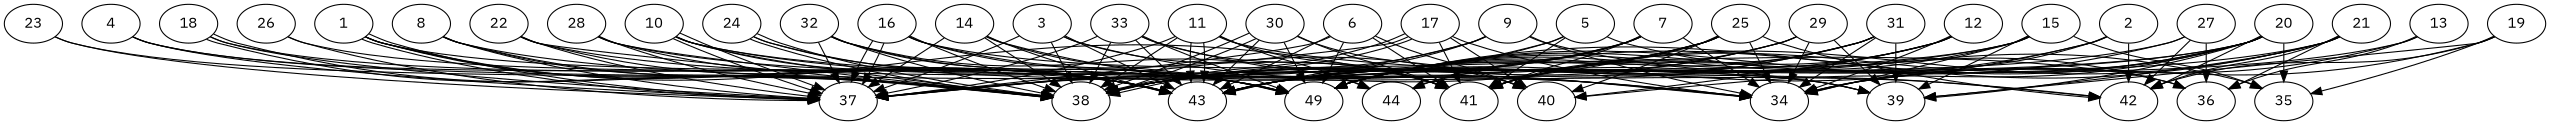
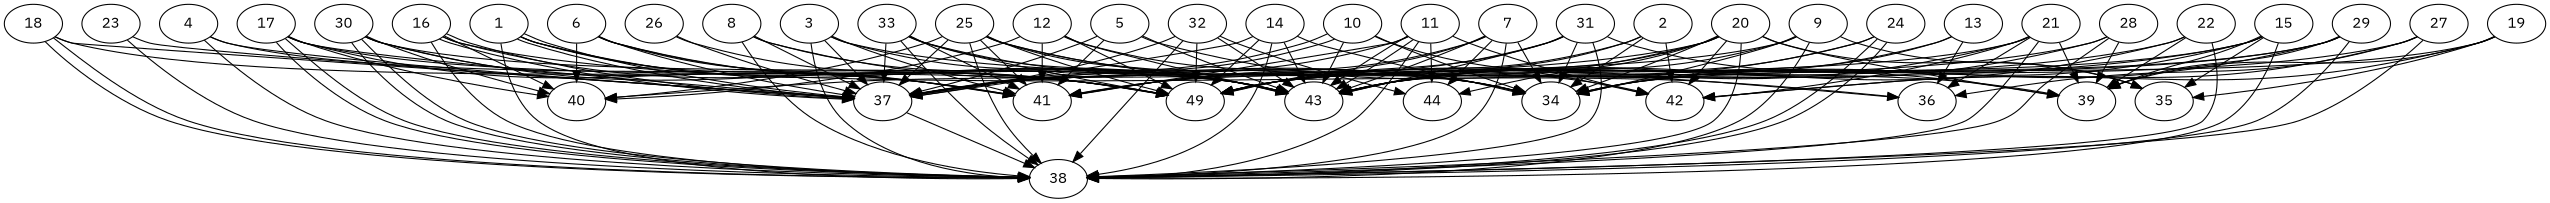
  digraph {
    fontname="IBM Plex Sans"
    node [alpha=0.15 fontname="IBM Plex Sans"]
    edge [fontname="IBM Plex Sans"]
    1 [alpha=0.19 expect_size=35786752]
    37 [alpha=0.09 expect_size=31730688]
    38 [alpha=0.10 expect_size=26434560]
    41 [alpha=0.14 expect_size=34864128]
    43 [alpha=0.16 expect_size=12062720]
    n6 [alpha=0.20 expect_size=19037184 label=49]
    2 [alpha=0.08 expect_size=38348800]
    34 [alpha=0.04 expect_size=52122624]
    42 [expect_size=29339648]
    3 [alpha=0.06 expect_size=31401984]
    39 [alpha=0.06 expect_size=21952512]
    4 [alpha=0.19 expect_size=17004544]
    5 [alpha=0.13 expect_size=44294144]
    36 [expect_size=29416448]
    6 [alpha=0.14 expect_size=20872192]
    40 [alpha=0.07 expect_size=19968000]
    7 [alpha=0.04 expect_size=30497792]
    44 [alpha=0.14 expect_size=10329088]
    8 [alpha=0.08 expect_size=13666304]
    9 [alpha=0.09 expect_size=6925312]
    35 [alpha=0.05 expect_size=41423872]
    10 [alpha=0.02 expect_size=19624960]
    11 [alpha=0.07 expect_size=15128576]
    12 [alpha=0.07 expect_size=13908992]
    13 [expect_size=32538624]
    14 [alpha=0.13 expect_size=47327232]
    15 [alpha=0.09 expect_size=44216320]
    16 [alpha=0.05 expect_size=27993088]
    17 [alpha=0.09 expect_size=13039616]
    18 [alpha=0.03 expect_size=21995520]
    19 [expect_size=41060352]
    20 [expect_size=16262144]
    21 [alpha=0.08 expect_size=20269056]
    22 [expect_size=36746240]
    23 [alpha=0.13 expect_size=6837248]
    24 [expect_size=43321344]
    25 [expect_size=25702400]
    26 [alpha=0.01 expect_size=45915136]
    27 [alpha=0.18 expect_size=9411584]
    28 [alpha=0.18 expect_size=31752192]
    29 [alpha=0.19 expect_size=39471104]
    30 [alpha=0.06 expect_size=28190720]
    31 [alpha=0.18 expect_size=16534528]
    32 [alpha=0.13 expect_size=35045376]
    33 [alpha=0.19 expect_size=22459392]
    1 -> 37
    1 -> 37
    1 -> 38
    1 -> 41
    1 -> 43
    1 -> n6
    2 -> 43
    2 -> n6
    2 -> 34
    2 -> 42
    3 -> 37
    3 -> 38
    3 -> 41
    3 -> 43
    3 -> 39
    4 -> 37
    4 -> 38
    4 -> 43
    5 -> 37
    5 -> 41
    5 -> 43
    5 -> 36
    6 -> 37
    6 -> 41
    6 -> 43
    6 -> n6
    6 -> 40
    7 -> 38
    7 -> 41
    7 -> 43
    7 -> n6
    7 -> 34
    7 -> 44
    8 -> 37
    8 -> 38
    8 -> 43
    8 -> 34
    9 -> 37
    9 -> 38
    9 -> 43
    9 -> 34
    9 -> 35
    10 -> 37
    10 -> 37
-   10 -> 38
+   37 -> 38
    10 -> 43
    10 -> 34
    10 -> 42
    11 -> 37
    11 -> 38
    11 -> 41
    11 -> 43
    11 -> 43
    11 -> 42
    11 -> 44
    12 -> 41
    12 -> 43
    12 -> n6
    12 -> 34
    12 -> 40
    13 -> 43
    13 -> 34
    13 -> 36
    14 -> 37
    14 -> 38
    14 -> 43
    14 -> n6
    14 -> 34
    15 -> 37
    15 -> 38
    15 -> n6
    15 -> 34
    15 -> 39
    15 -> 35
    16 -> 37
    16 -> 37
    16 -> 38
    16 -> n6
    16 -> 36
    16 -> 40
    17 -> 37
    17 -> 38
    17 -> 38
    17 -> 41
    17 -> 34
    17 -> 40
    18 -> 37
    18 -> 38
    18 -> 38
    18 -> n6
    19 -> 34
    19 -> 42
    19 -> 39
    19 -> 35
    20 -> 38
    20 -> 41
    20 -> 43
    20 -> 34
    20 -> 42
    20 -> 39
    20 -> 40
    20 -> 44
    20 -> 35
    21 -> 38
    21 -> 41
    21 -> n6
    21 -> 42
    21 -> 39
    21 -> 36
    22 -> 37
    22 -> 38
    22 -> 43
    22 -> 39
    23 -> 37
    23 -> 38
    24 -> 38
    24 -> 38
    24 -> 43
    24 -> n6
    25 -> 37
    25 -> 38
    25 -> 41
    25 -> 43
    25 -> n6
    25 -> 34
    25 -> 42
    25 -> 40
    26 -> 37
    26 -> n6
    27 -> 38
    27 -> n6
    27 -> 42
    27 -> 36
    28 -> 37
    28 -> 38
    28 -> 43
    28 -> 39
    29 -> 38
    29 -> 43
    29 -> n6
    29 -> 34
    29 -> 39
    30 -> 38
    30 -> 38
    30 -> 41
    30 -> 43
    30 -> n6
    30 -> 40
    31 -> 38
    31 -> 41
    31 -> 43
    31 -> n6
    31 -> 34
    31 -> 39
    32 -> 37
    32 -> 38
    32 -> 43
    32 -> n6
    32 -> 44
    33 -> 37
    33 -> 38
    33 -> 41
    33 -> 43
    33 -> n6
    33 -> 34
  }
